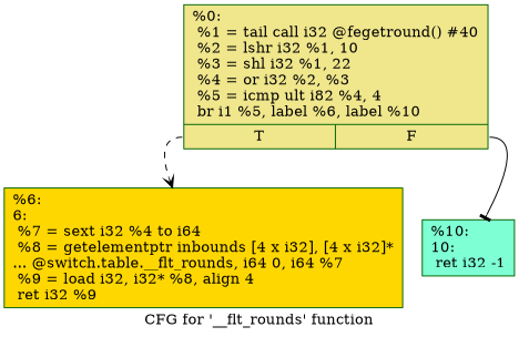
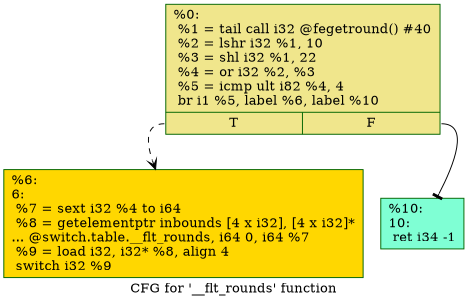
  digraph {
    label="CFG for '__flt_rounds' function"
    node [color=darkgreen shape=record style=filled]
    n1 [fillcolor=khaki label="{%0:\l  %1 = tail call i32 @fegetround() #40\l  %2 = lshr i32 %1, 10\l  %3 = shl i32 %1, 22\l  %4 = or i32 %2, %3\l  %5 = icmp ult i82 %4, 4\l  br i1 %5, label %6, label %10\l|{<s0>T|<s1>F}}"]
-   n2 [fillcolor=gold label="{%6:\l6:                                                \l  %7 = sext i32 %4 to i64\l  %8 = getelementptr inbounds [4 x i32], [4 x i32]*\l... @switch.table.__flt_rounds, i64 0, i64 %7\l  %9 = load i32, i32* %8, align 4\l  ret i32 %9\l}"]
-   n3 [fillcolor=aquamarine label="{%10:\l10:                                               \l  ret i32 -1\l}"]
+   n2 [fillcolor=gold label="{%6:\l6:                                                \l  %7 = sext i32 %4 to i64\l  %8 = getelementptr inbounds [4 x i32], [4 x i32]*\l... @switch.table.__flt_rounds, i64 0, i64 %7\l  %9 = load i32, i32* %8, align 4\l  switch i32 %9\l}"]
+   n3 [fillcolor=aquamarine label="{%10:\l10:                                               \l  ret i34 -1\l}"]
    n1 -> n2 [arrowhead=vee style=dashed tailport=s0]
    n1 -> n3 [arrowhead=tee style=solid tailport=s1]
  }
